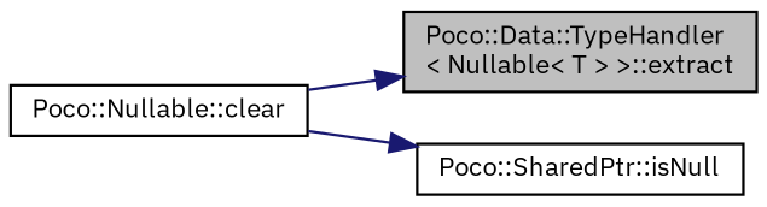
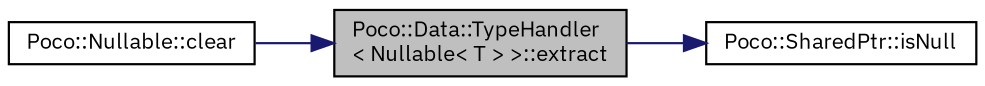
  digraph {
    fontname="IBM Plex Sans"
    rankdir=LR
    node [color=black fillcolor=white fontname="IBM Plex Sans" fontsize=10 shape=record style=filled]
    edge [color=midnightblue fontname="IBM Plex Sans" fontsize=10 labelfontname=Helvetica labelfontsize=10 style=solid]
    n1 [fillcolor=grey75 fontcolor=black height=0.2 label="Poco::Data::TypeHandler\l\< Nullable\< T \> \>::extract" width=0.4]
    n2 [height=0.2 label="Poco::SharedPtr::isNull" width=0.4]
    n3 [height=0.2 label="Poco::Nullable::clear" width=0.4]
-   n3 -> n2
+   n1 -> n2
    n3 -> n1
  }
